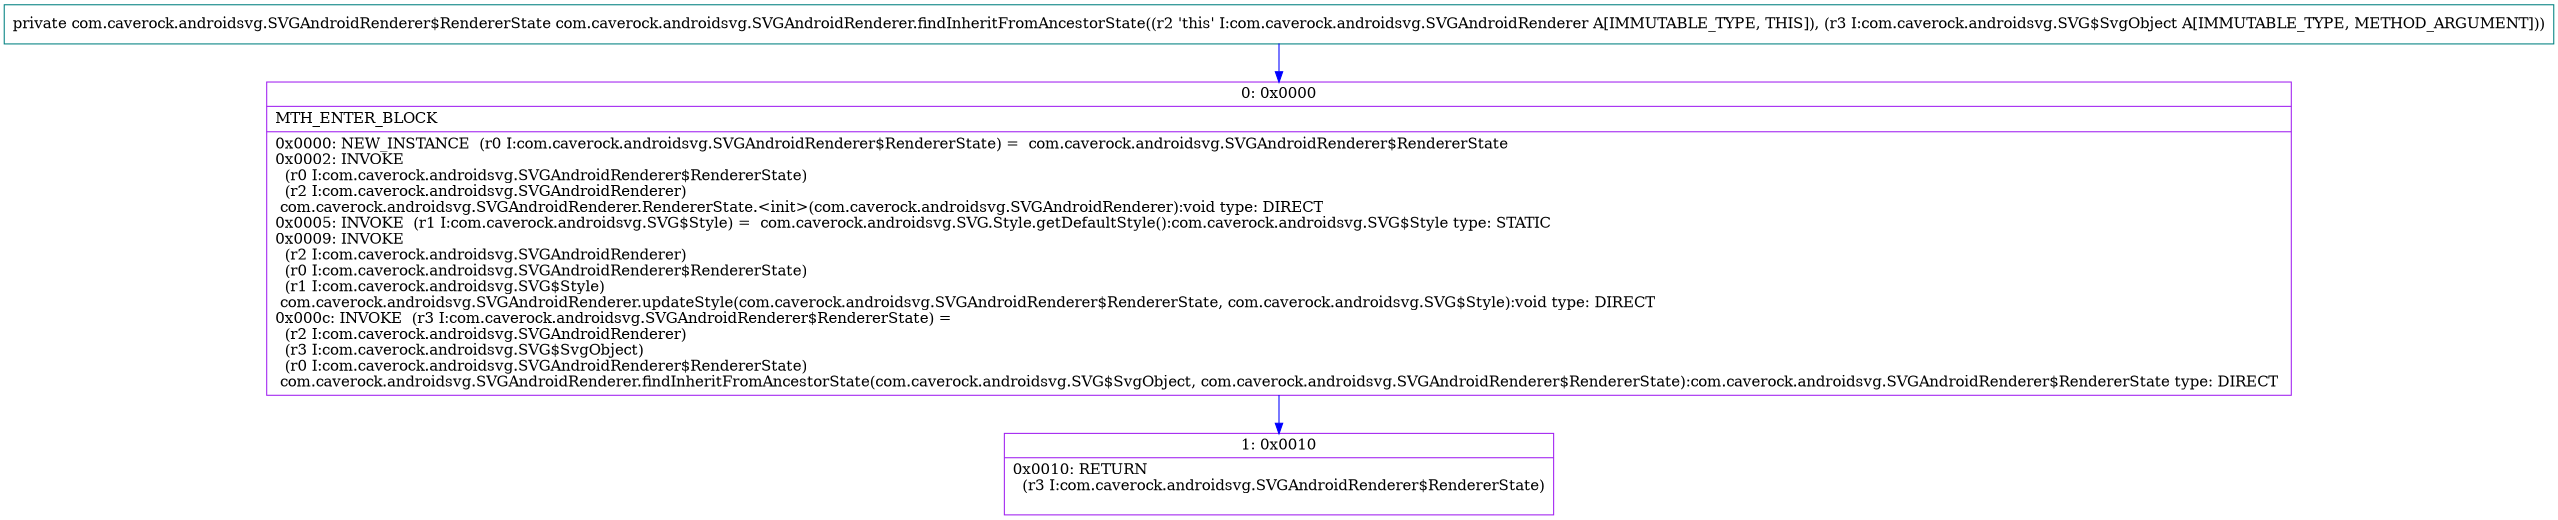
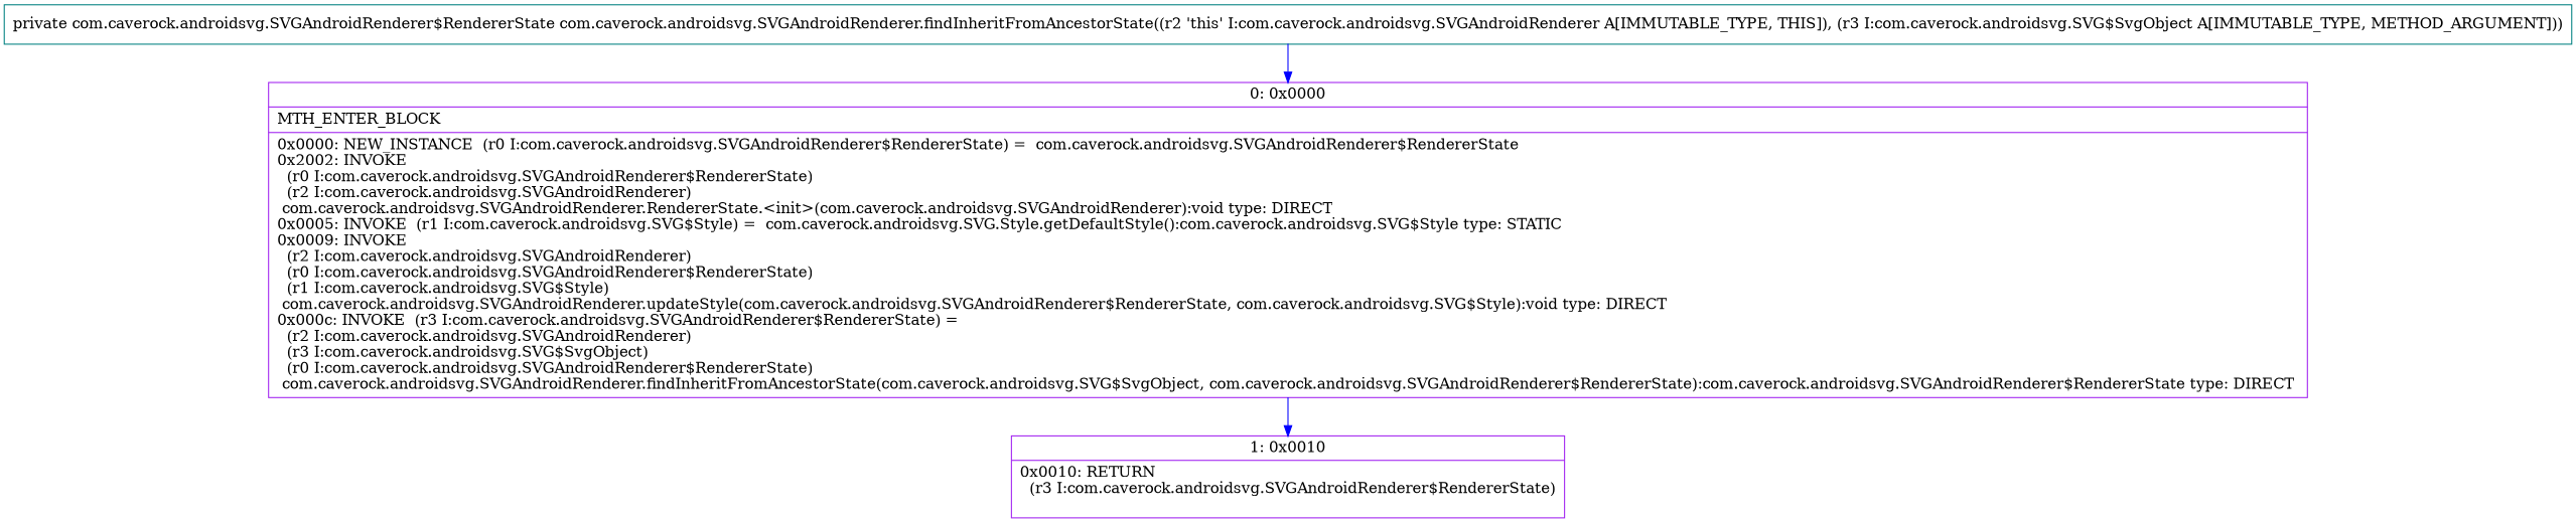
  digraph {
    node [shape=record color=purple]
    edge [color=blue]
-   n1 [label="{0\:\ 0x0000|MTH_ENTER_BLOCK\l|0x0000: NEW_INSTANCE  (r0 I:com.caverock.androidsvg.SVGAndroidRenderer$RendererState) =  com.caverock.androidsvg.SVGAndroidRenderer$RendererState \l0x0002: INVOKE  \l  (r0 I:com.caverock.androidsvg.SVGAndroidRenderer$RendererState)\l  (r2 I:com.caverock.androidsvg.SVGAndroidRenderer)\l com.caverock.androidsvg.SVGAndroidRenderer.RendererState.\<init\>(com.caverock.androidsvg.SVGAndroidRenderer):void type: DIRECT \l0x0005: INVOKE  (r1 I:com.caverock.androidsvg.SVG$Style) =  com.caverock.androidsvg.SVG.Style.getDefaultStyle():com.caverock.androidsvg.SVG$Style type: STATIC \l0x0009: INVOKE  \l  (r2 I:com.caverock.androidsvg.SVGAndroidRenderer)\l  (r0 I:com.caverock.androidsvg.SVGAndroidRenderer$RendererState)\l  (r1 I:com.caverock.androidsvg.SVG$Style)\l com.caverock.androidsvg.SVGAndroidRenderer.updateStyle(com.caverock.androidsvg.SVGAndroidRenderer$RendererState, com.caverock.androidsvg.SVG$Style):void type: DIRECT \l0x000c: INVOKE  (r3 I:com.caverock.androidsvg.SVGAndroidRenderer$RendererState) = \l  (r2 I:com.caverock.androidsvg.SVGAndroidRenderer)\l  (r3 I:com.caverock.androidsvg.SVG$SvgObject)\l  (r0 I:com.caverock.androidsvg.SVGAndroidRenderer$RendererState)\l com.caverock.androidsvg.SVGAndroidRenderer.findInheritFromAncestorState(com.caverock.androidsvg.SVG$SvgObject, com.caverock.androidsvg.SVGAndroidRenderer$RendererState):com.caverock.androidsvg.SVGAndroidRenderer$RendererState type: DIRECT \l}"]
+   n1 [label="{0\:\ 0x0000|MTH_ENTER_BLOCK\l|0x0000: NEW_INSTANCE  (r0 I:com.caverock.androidsvg.SVGAndroidRenderer$RendererState) =  com.caverock.androidsvg.SVGAndroidRenderer$RendererState \l0x2002: INVOKE  \l  (r0 I:com.caverock.androidsvg.SVGAndroidRenderer$RendererState)\l  (r2 I:com.caverock.androidsvg.SVGAndroidRenderer)\l com.caverock.androidsvg.SVGAndroidRenderer.RendererState.\<init\>(com.caverock.androidsvg.SVGAndroidRenderer):void type: DIRECT \l0x0005: INVOKE  (r1 I:com.caverock.androidsvg.SVG$Style) =  com.caverock.androidsvg.SVG.Style.getDefaultStyle():com.caverock.androidsvg.SVG$Style type: STATIC \l0x0009: INVOKE  \l  (r2 I:com.caverock.androidsvg.SVGAndroidRenderer)\l  (r0 I:com.caverock.androidsvg.SVGAndroidRenderer$RendererState)\l  (r1 I:com.caverock.androidsvg.SVG$Style)\l com.caverock.androidsvg.SVGAndroidRenderer.updateStyle(com.caverock.androidsvg.SVGAndroidRenderer$RendererState, com.caverock.androidsvg.SVG$Style):void type: DIRECT \l0x000c: INVOKE  (r3 I:com.caverock.androidsvg.SVGAndroidRenderer$RendererState) = \l  (r2 I:com.caverock.androidsvg.SVGAndroidRenderer)\l  (r3 I:com.caverock.androidsvg.SVG$SvgObject)\l  (r0 I:com.caverock.androidsvg.SVGAndroidRenderer$RendererState)\l com.caverock.androidsvg.SVGAndroidRenderer.findInheritFromAncestorState(com.caverock.androidsvg.SVG$SvgObject, com.caverock.androidsvg.SVGAndroidRenderer$RendererState):com.caverock.androidsvg.SVGAndroidRenderer$RendererState type: DIRECT \l}"]
    n2 [label="{1\:\ 0x0010|0x0010: RETURN  \l  (r3 I:com.caverock.androidsvg.SVGAndroidRenderer$RendererState)\l \l}"]
    n3 [label="{private com.caverock.androidsvg.SVGAndroidRenderer$RendererState com.caverock.androidsvg.SVGAndroidRenderer.findInheritFromAncestorState((r2 'this' I:com.caverock.androidsvg.SVGAndroidRenderer A[IMMUTABLE_TYPE, THIS]), (r3 I:com.caverock.androidsvg.SVG$SvgObject A[IMMUTABLE_TYPE, METHOD_ARGUMENT])) }" color=teal]
    n1 -> n2
    n3 -> n1
  }
